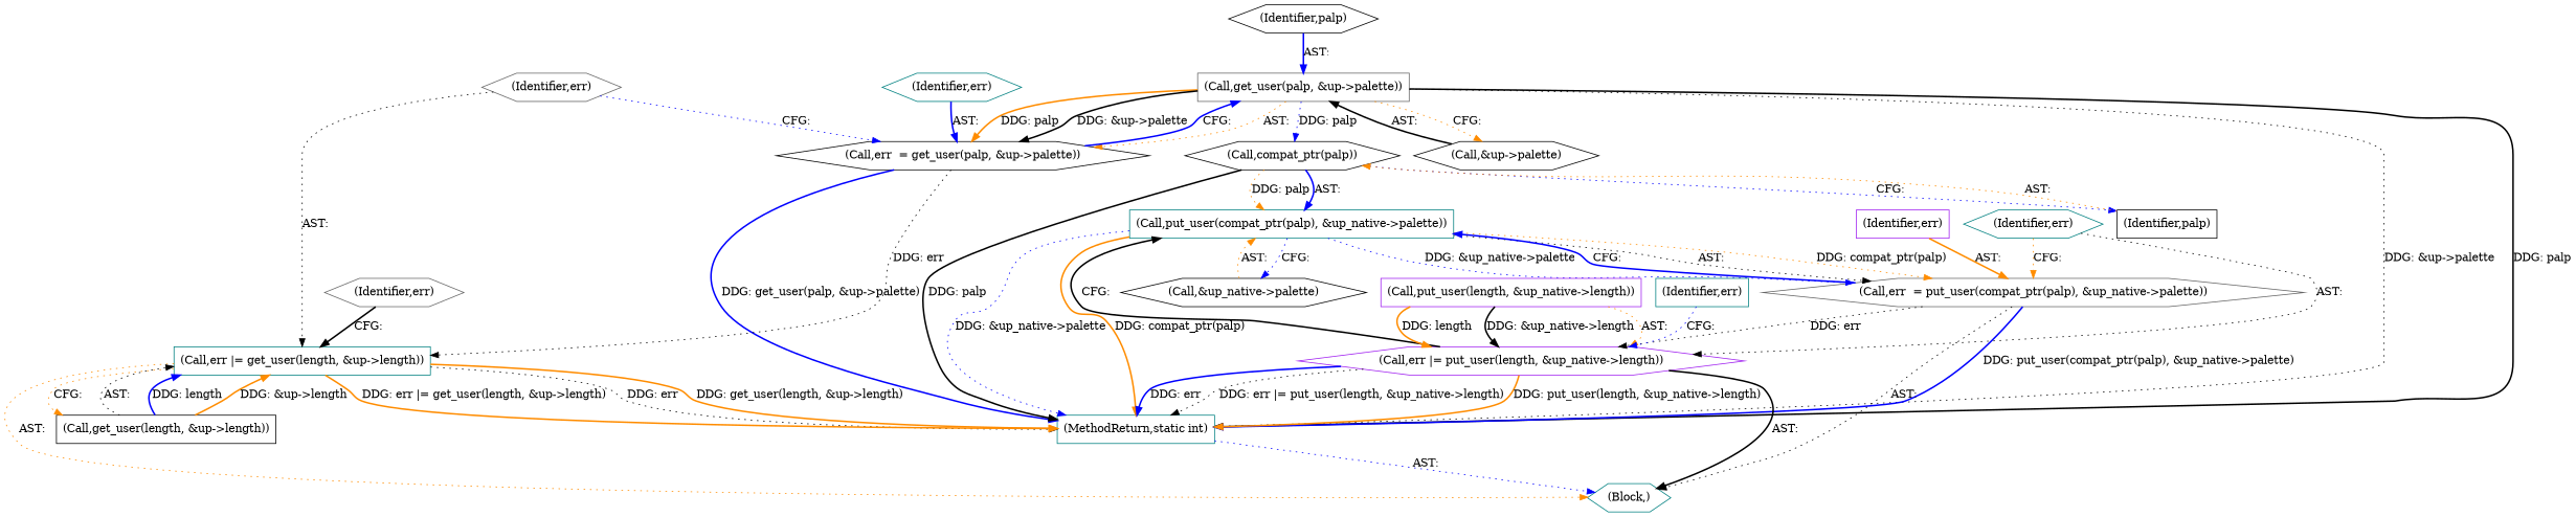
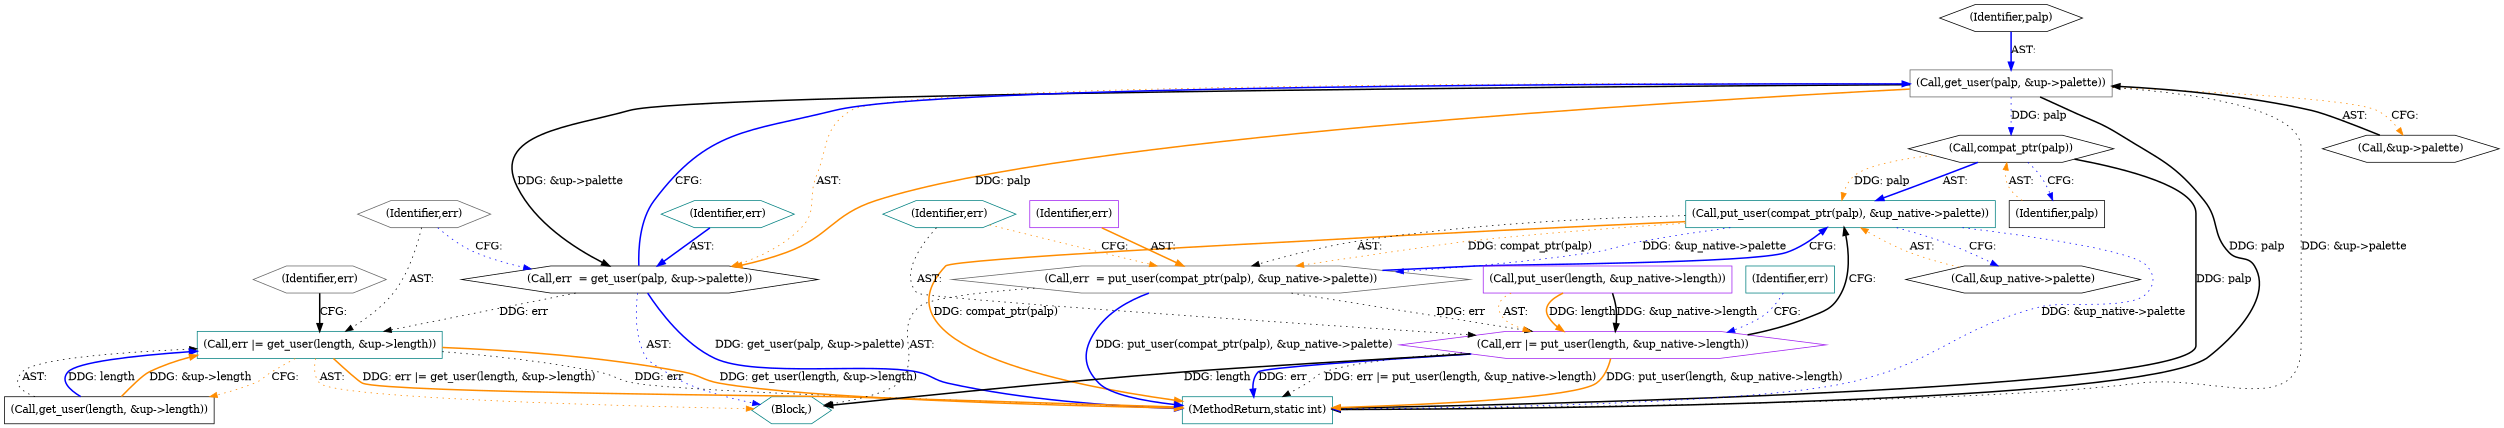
  digraph {
    node [color=black shape=hexagon]
    edge [color=darkorange style=dotted]
    n1 [color=gray40 label="(Call,get_user(palp, &up->palette))" shape=box]
    n2 [label="(Call,err  = get_user(palp, &up->palette))"]
    n3 [label="(Call,compat_ptr(palp))"]
    n4 [label="(Call,&up->palette)"]
    n5 [color=teal label="(MethodReturn,static int)" shape=box]
    n6 [color=teal label="(Call,err |= get_user(length, &up->length))" shape=box]
    n7 [color=teal label="(Block,)"]
    n8 [color=teal label="(Call,put_user(compat_ptr(palp), &up_native->palette))" shape=box]
    n9 [label="(Identifier,palp)" shape=box]
    n10 [label="(Call,get_user(length, &up->length))" shape=box]
    n11 [color=gray40 label="(Call,err  = put_user(compat_ptr(palp), &up_native->palette))"]
    n12 [label="(Call,&up_native->palette)"]
    n13 [color=purple label="(Call,err |= put_user(length, &up_native->length))"]
    n14 [color=purple label="(Call,put_user(length, &up_native->length))" shape=box]
    n15 [color=teal label="(Identifier,err)"]
    n16 [color=teal label="(Identifier,err)" shape=box]
    n17 [color=gray40 label="(Identifier,err)"]
    n18 [color=purple label="(Identifier,err)" shape=box]
    n19 [label="(Identifier,palp)"]
    n20 [color=teal label="(Identifier,err)"]
    n21 [color=gray40 label="(Identifier,err)"]
    n1 -> n2 [label="AST: "]
    n1 -> n2 [label="DDG: palp" style=bold]
    n1 -> n2 [color=black label="DDG: &up->palette" style=bold]
    n1 -> n3 [color=blue label="DDG: palp"]
    n1 -> n4 [label="CFG: "]
    n1 -> n5 [color=black label="DDG: palp" style=bold]
    n1 -> n5 [color=black label="DDG: &up->palette"]
    n2 -> n1 [color=blue label="CFG: " style=bold]
    n2 -> n5 [color=blue label="DDG: get_user(palp, &up->palette)" style=bold]
    n2 -> n6 [color=black label="DDG: err"]
-   n5 -> n7 [color=blue label="AST: "]
+   n2 -> n7 [color=blue label="AST: "]
    n3 -> n5 [color=black label="DDG: palp" style=bold]
    n3 -> n8 [color=blue label="AST: " style=bold]
    n3 -> n8 [label="DDG: palp"]
    n3 -> n9 [color=blue label="CFG: "]
    n4 -> n1 [color=black label="AST: " style=bold]
    n6 -> n5 [color=black label="DDG: err"]
    n6 -> n5 [label="DDG: get_user(length, &up->length)" style=bold]
    n6 -> n5 [label="DDG: err |= get_user(length, &up->length)" style=bold]
    n6 -> n7 [label="AST: "]
    n6 -> n10 [label="CFG: "]
    n8 -> n5 [color=blue label="DDG: &up_native->palette"]
    n8 -> n5 [label="DDG: compat_ptr(palp)" style=bold]
    n8 -> n11 [color=black label="AST: "]
    n8 -> n11 [label="DDG: compat_ptr(palp)"]
    n8 -> n11 [color=blue label="DDG: &up_native->palette"]
    n8 -> n12 [color=blue label="CFG: "]
    n9 -> n3 [label="AST: "]
    n10 -> n6 [color=black label="AST: "]
    n10 -> n6 [color=blue label="DDG: length" style=bold]
    n10 -> n6 [label="DDG: &up->length" style=bold]
    n11 -> n5 [color=blue label="DDG: put_user(compat_ptr(palp), &up_native->palette)" style=bold]
    n11 -> n7 [color=black label="AST: "]
    n11 -> n8 [color=blue label="CFG: " style=bold]
    n11 -> n13 [color=black label="DDG: err"]
    n12 -> n8 [label="AST: "]
    n13 -> n5 [color=blue label="DDG: err" style=bold]
    n13 -> n5 [color=black label="DDG: err |= put_user(length, &up_native->length)"]
    n13 -> n5 [label="DDG: put_user(length, &up_native->length)" style=bold]
-   n13 -> n7 [color=black label="AST: " style=bold]
+   n13 -> n7 [color=black label="DDG: length" style=bold]
    n13 -> n8 [color=black label="CFG: " style=bold]
    n14 -> n13 [label="AST: "]
    n14 -> n13 [label="DDG: length" style=bold]
    n14 -> n13 [color=black label="DDG: &up_native->length" style=bold]
    n15 -> n2 [color=blue label="AST: " style=bold]
    n16 -> n13 [color=blue label="CFG: "]
    n17 -> n2 [color=blue label="CFG: "]
    n17 -> n6 [color=black label="AST: "]
    n18 -> n11 [label="AST: " style=bold]
    n19 -> n1 [color=blue label="AST: " style=bold]
    n20 -> n11 [label="CFG: "]
    n20 -> n13 [color=black label="AST: "]
    n21 -> n6 [color=black label="CFG: " style=bold]
  }
